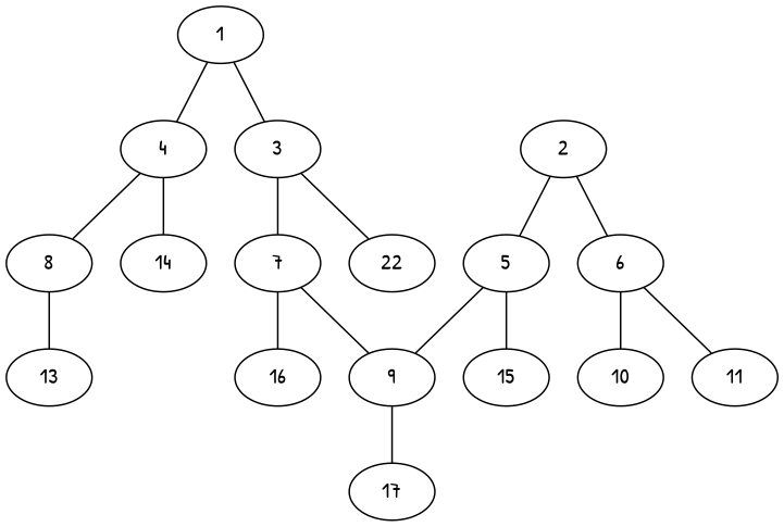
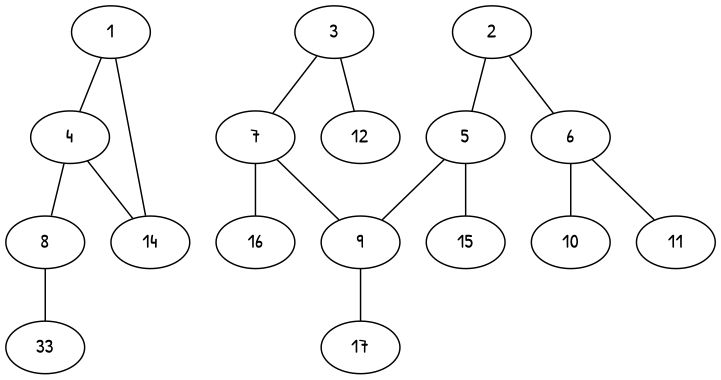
  graph {
    fontname="Patrick Hand"
    node [chem=C fontname="Patrick Hand"]
    edge [fontname="Patrick Hand" valence=1]
    1
    3
    4
    2
    5
    6 [chem=N]
    7
-   12 [chem=H label=22]
+   12 [chem=H]
    8 [chem=Cl]
    14 [chem=H]
    9
    15 [chem=H]
    10 [chem=O]
    11 [chem=O]
    16 [chem=H]
-   13 [chem=H]
+   13 [chem=H label=33]
    17 [chem=H]
-   1 -- 3
+   1 -- 14
    1 -- 4
    3 -- 7 [valence=2]
    3 -- 12
    4 -- 8
    4 -- 14
    2 -- 5
    2 -- 6
    5 -- 9 [valence=2]
    5 -- 15
    6 -- 10 [valence=2]
    6 -- 11
    7 -- 9
    7 -- 16
    8 -- 13
    9 -- 17
  }
